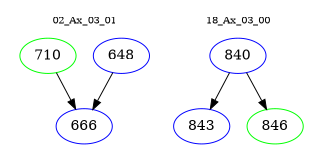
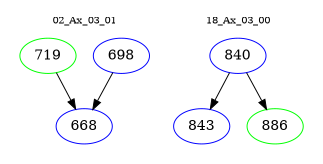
  digraph {
    node [color=blue]
    edge [color=black]
-   n1 [label=648]
-   n2 [label=666]
-   n3 [color=green label=710]
+   n1 [label=698]
+   n2 [label=668]
+   n3 [color=green label=719]
    n4 [label=843]
    n5 [label=840]
-   n6 [color=green label=846]
+   n6 [color=green label=886]
    subgraph cluster_1 {
      color=white
      fontsize=10
      label="02_Ax_03_01"
      n1
      n2
      n3
    }
    subgraph cluster_2 {
      color=white
      fontsize=10
      label="18_Ax_03_00"
      n4
      n5
      n6
    }
    n1 -> n2
    n3 -> n2
    n5 -> n4
    n5 -> n6
  }
